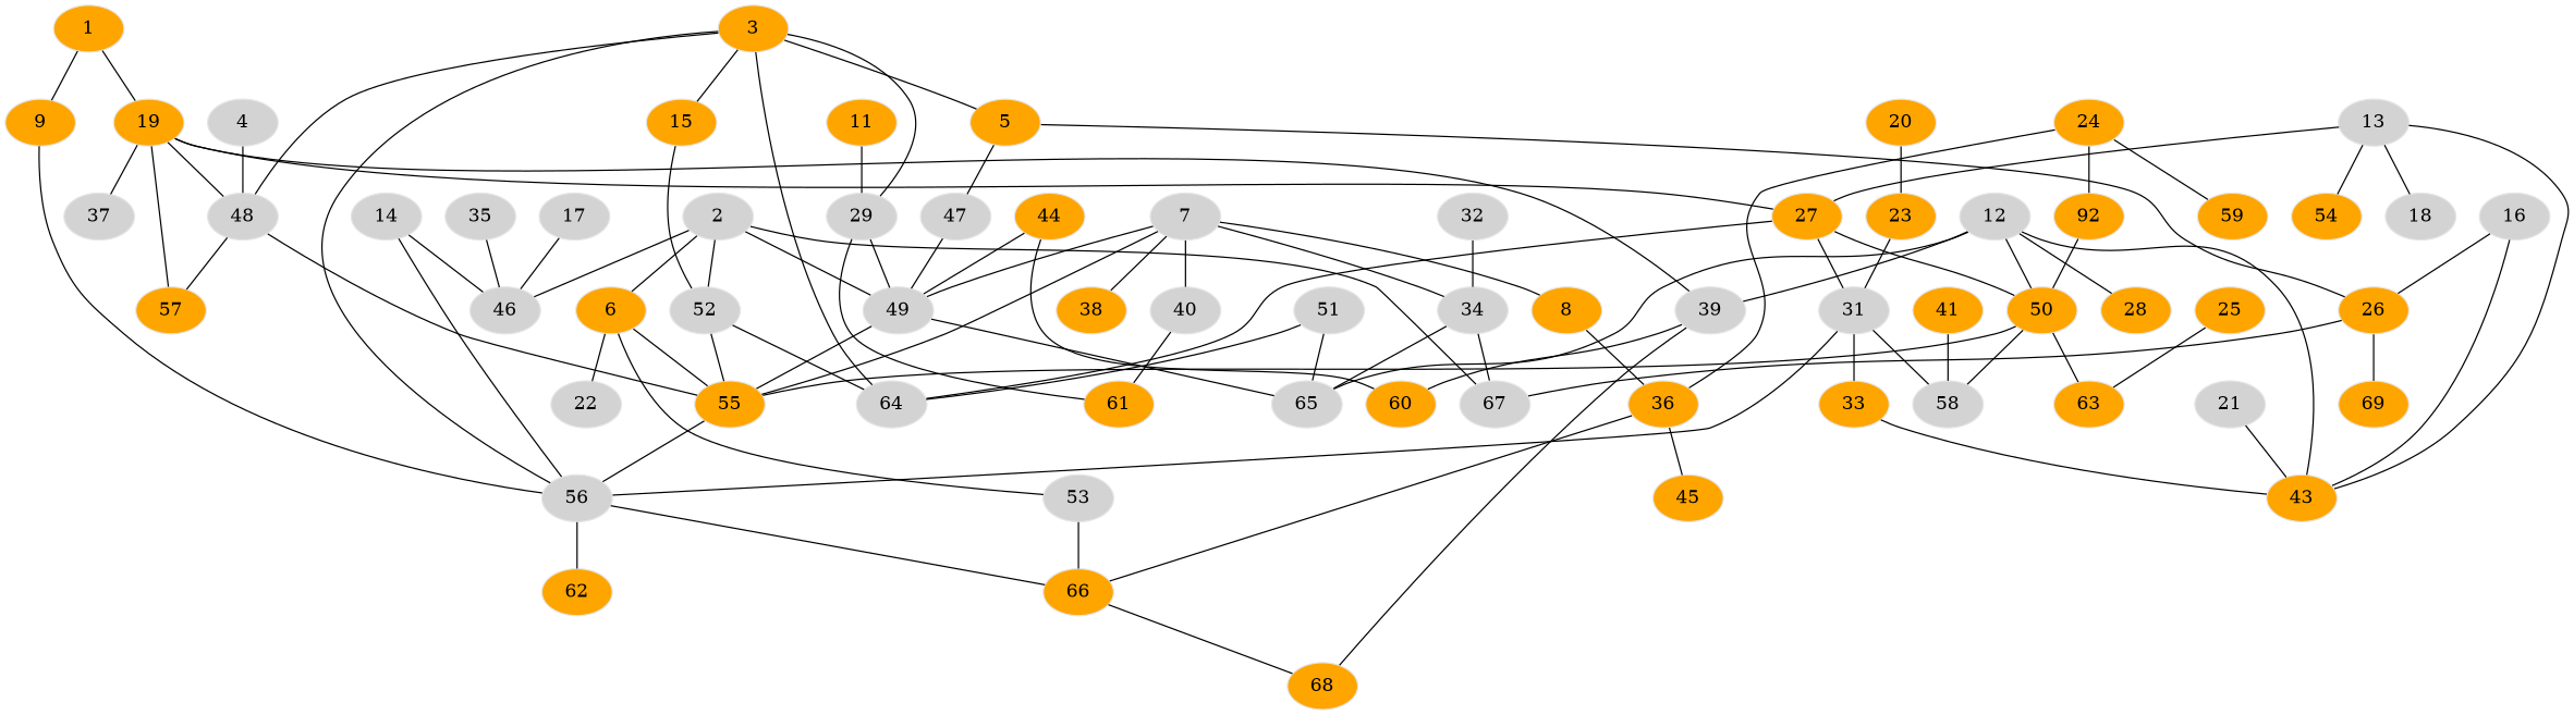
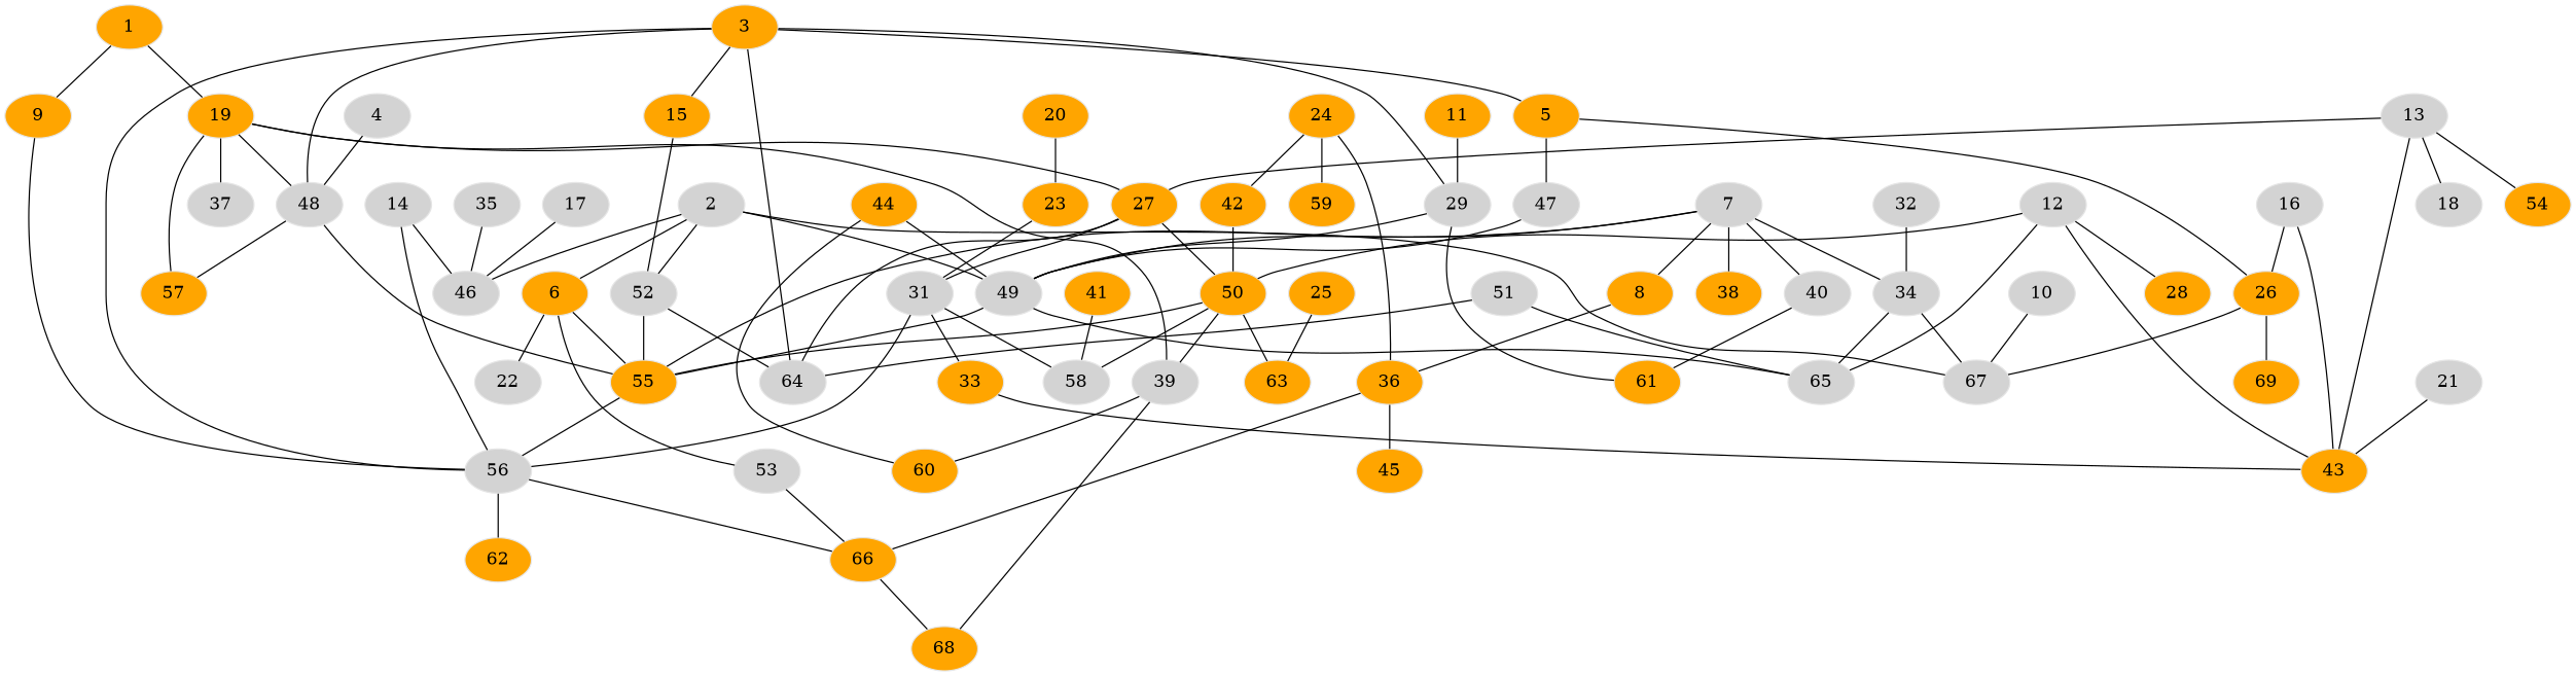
  graph {
    node [color=gray90 fillcolor=orange style=filled]
    edge [weight=1.0]
    1
    9
    19
    56 [fillcolor=lightgrey]
    48 [fillcolor=lightgrey]
    57
    39 [fillcolor=lightgrey]
    27
    37 [fillcolor=lightgrey]
    2 [fillcolor=lightgrey]
    6
    46 [fillcolor=lightgrey]
    49 [fillcolor=lightgrey]
    52 [fillcolor=lightgrey]
    67 [fillcolor=lightgrey]
    22 [fillcolor=lightgrey]
    53 [fillcolor=lightgrey]
    55
    65 [fillcolor=lightgrey]
    64 [fillcolor=lightgrey]
    3
    5
    15
    29 [fillcolor=lightgrey]
    26
    47 [fillcolor=lightgrey]
    61
    66
    62
    4 [fillcolor=lightgrey]
    69
    7 [fillcolor=lightgrey]
    8
    34 [fillcolor=lightgrey]
    38
    40 [fillcolor=lightgrey]
    36
    45
+   10 [fillcolor=lightgrey]
    11
    12 [fillcolor=lightgrey]
    28
    43
    50
    60
    68
    63
    58 [fillcolor=lightgrey]
    13 [fillcolor=lightgrey]
    18 [fillcolor=lightgrey]
    54
    31 [fillcolor=lightgrey]
    14 [fillcolor=lightgrey]
    16 [fillcolor=lightgrey]
    17 [fillcolor=lightgrey]
    20
    23
    21 [fillcolor=lightgrey]
    33
    24
-   42 [label=92]
+   42
    59
    25
    32 [fillcolor=lightgrey]
    35 [fillcolor=lightgrey]
    41
    44
    51 [fillcolor=lightgrey]
    1 -- 9
    1 -- 19
    9 -- 56
    19 -- 48
    19 -- 57 [weight=2.0]
    19 -- 39
    19 -- 27
    19 -- 37
    56 -- 66
    56 -- 62
    48 -- 57
    48 -- 55
    39 -- 60
    39 -- 68
    27 -- 64
    27 -- 50
    27 -- 31
    2 -- 6
    2 -- 46
    2 -- 49
    2 -- 52
    2 -- 67
    6 -- 22
    6 -- 53
    6 -- 55
    49 -- 55
    49 -- 65
    52 -- 55
    52 -- 64
    53 -- 66
    55 -- 56
    3 -- 56
    3 -- 48
    3 -- 64
    3 -- 5
    3 -- 15
    3 -- 29
    5 -- 26
    5 -- 47
    15 -- 52
    29 -- 49
    29 -- 61
    26 -- 67
    26 -- 69
    47 -- 49 [weight=2.0]
    66 -- 68
    4 -- 48
    7 -- 49
    7 -- 55
    7 -- 8
    7 -- 34 [weight=2.0]
    7 -- 38
    7 -- 40
    8 -- 36
    34 -- 67
    34 -- 65
    40 -- 61
    36 -- 66
    36 -- 45
+   10 -- 67
    11 -- 29
-   12 -- 39
+   50 -- 39
    12 -- 65
    12 -- 28
    12 -- 43
    12 -- 50
    50 -- 55
    50 -- 63
    50 -- 58
    13 -- 27
    13 -- 43
    13 -- 18
    13 -- 54
    31 -- 56
    31 -- 58
    31 -- 33
    14 -- 56
    14 -- 46
    16 -- 26
    16 -- 43
    17 -- 46
    20 -- 23
    23 -- 31
    21 -- 43
    33 -- 43
    24 -- 36
    24 -- 42
    24 -- 59
    42 -- 50
    25 -- 63
    32 -- 34
    35 -- 46
    41 -- 58
    44 -- 49
    44 -- 60
    51 -- 65
    51 -- 64
  }
